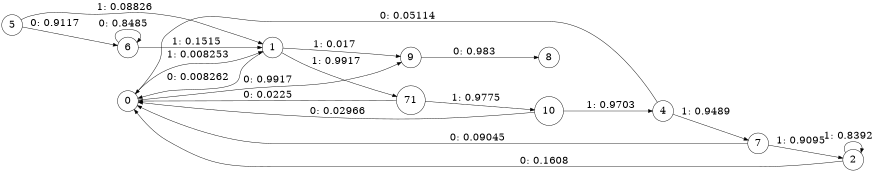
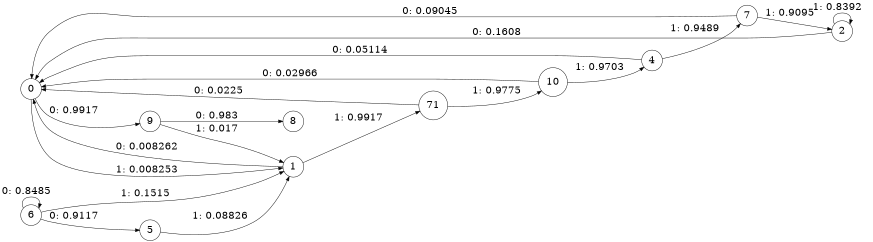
  digraph {
    fontname="DejaVu Serif"
    rankdir=LR
    node [fontname="DejaVu Serif" fontsize=24 shape=circle]
    edge [fontname="DejaVu Serif" fontsize=24]
    0
    9
    1
    8
    n5 [label=71]
    10
    4
    2
    5
    6
    7
    0 -> 9 [label="0: 0.9917   "]
    0 -> 1 [label="1: 0.008253  "]
-   1 -> 9 [label="1: 0.017    "]
+   9 -> 1 [label="1: 0.017    "]
    9 -> 8 [label="0: 0.983    "]
    1 -> 0 [label="0: 0.008262  "]
    1 -> n5 [label="1: 0.9917   "]
    n5 -> 0 [label="0: 0.0225   "]
    n5 -> 10 [label="1: 0.9775   "]
    10 -> 0 [label="0: 0.02966  "]
    10 -> 4 [label="1: 0.9703   "]
    4 -> 0 [label="0: 0.05114  "]
    4 -> 7 [label="1: 0.9489   "]
    2 -> 0 [label="0: 0.1608   "]
    2 -> 2 [label="1: 0.8392   "]
    5 -> 1 [label="1: 0.08826  "]
-   5 -> 6 [label="0: 0.9117   "]
+   6 -> 5 [label="0: 0.9117   "]
    6 -> 1 [label="1: 0.1515   "]
    6 -> 6 [label="0: 0.8485   "]
    7 -> 0 [label="0: 0.09045  "]
    7 -> 2 [label="1: 0.9095   "]
  }
